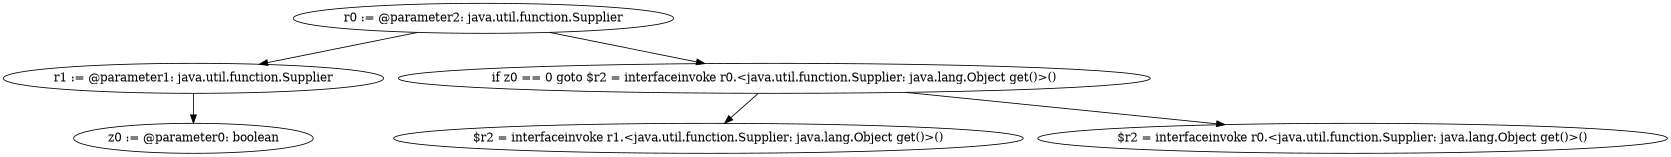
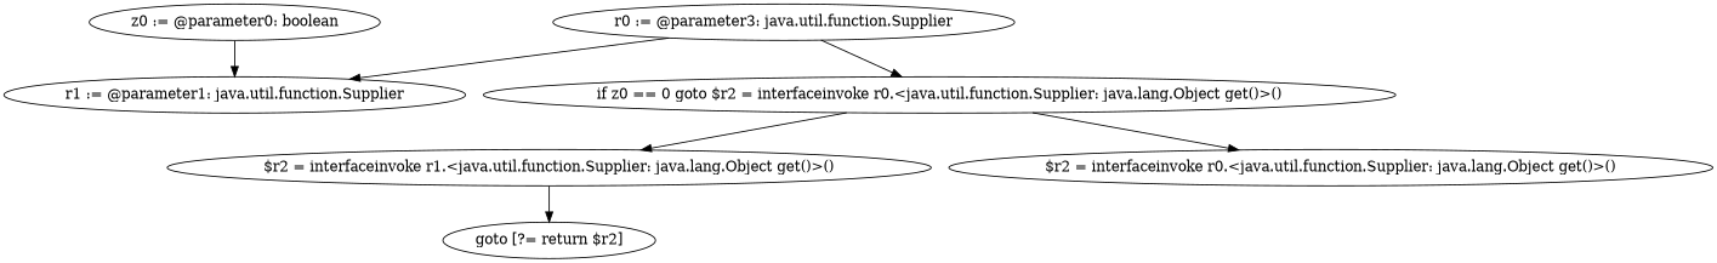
  digraph {
    "z0 := @parameter0: boolean"
    "r1 := @parameter1: java.util.function.Supplier"
-   "r0 := @parameter2: java.util.function.Supplier"
+   "r0 := @parameter2: java.util.function.Supplier" [label="r0 := @parameter3: java.util.function.Supplier"]
    "if z0 == 0 goto $r2 = interfaceinvoke r0.<java.util.function.Supplier: java.lang.Object get()>()"
    "$r2 = interfaceinvoke r1.<java.util.function.Supplier: java.lang.Object get()>()"
    "$r2 = interfaceinvoke r0.<java.util.function.Supplier: java.lang.Object get()>()"
-   "r1 := @parameter1: java.util.function.Supplier" -> "z0 := @parameter0: boolean"
+   "goto [?= return $r2]"
+   "z0 := @parameter0: boolean" -> "r1 := @parameter1: java.util.function.Supplier"
    "r0 := @parameter2: java.util.function.Supplier" -> "r1 := @parameter1: java.util.function.Supplier"
    "r0 := @parameter2: java.util.function.Supplier" -> "if z0 == 0 goto $r2 = interfaceinvoke r0.<java.util.function.Supplier: java.lang.Object get()>()"
    "if z0 == 0 goto $r2 = interfaceinvoke r0.<java.util.function.Supplier: java.lang.Object get()>()" -> "$r2 = interfaceinvoke r1.<java.util.function.Supplier: java.lang.Object get()>()"
    "if z0 == 0 goto $r2 = interfaceinvoke r0.<java.util.function.Supplier: java.lang.Object get()>()" -> "$r2 = interfaceinvoke r0.<java.util.function.Supplier: java.lang.Object get()>()"
+   "$r2 = interfaceinvoke r1.<java.util.function.Supplier: java.lang.Object get()>()" -> "goto [?= return $r2]"
  }
